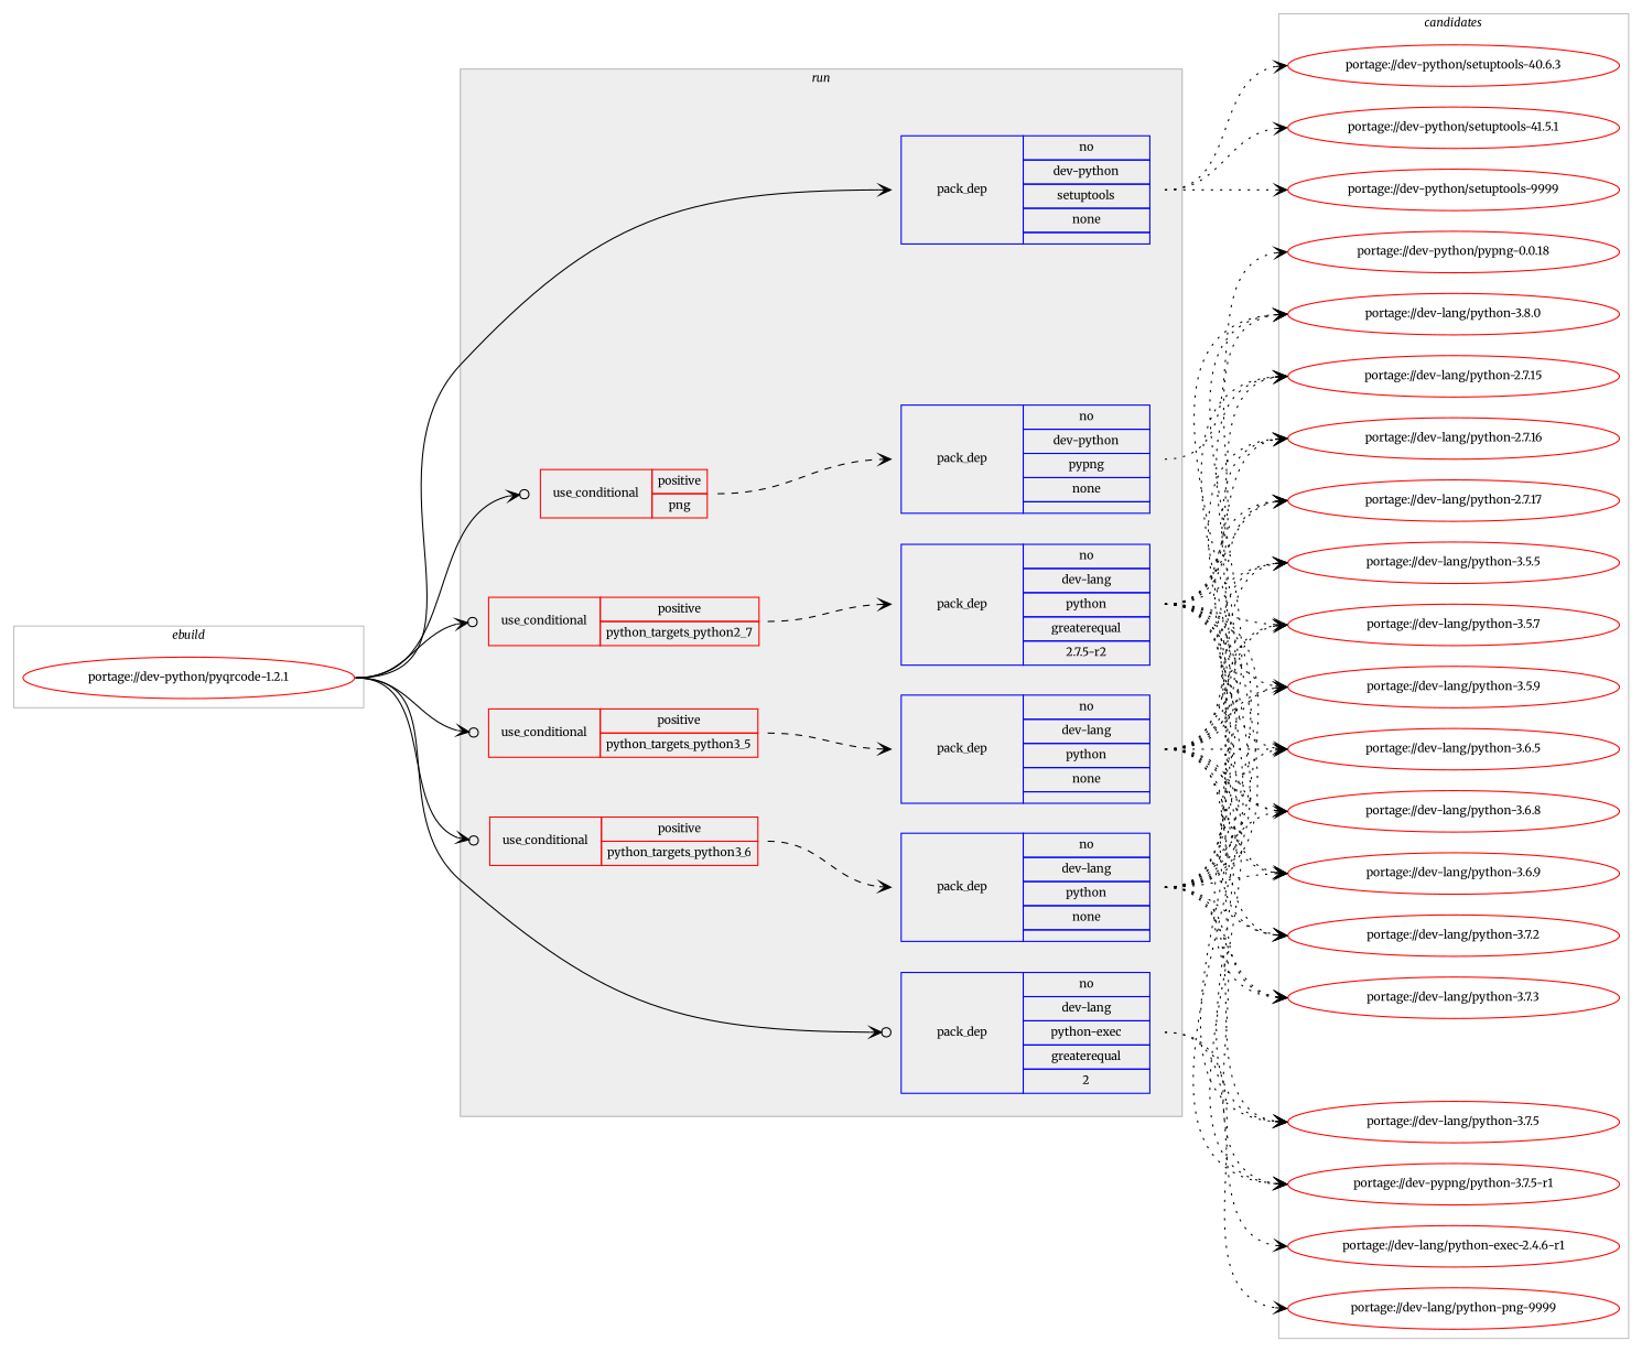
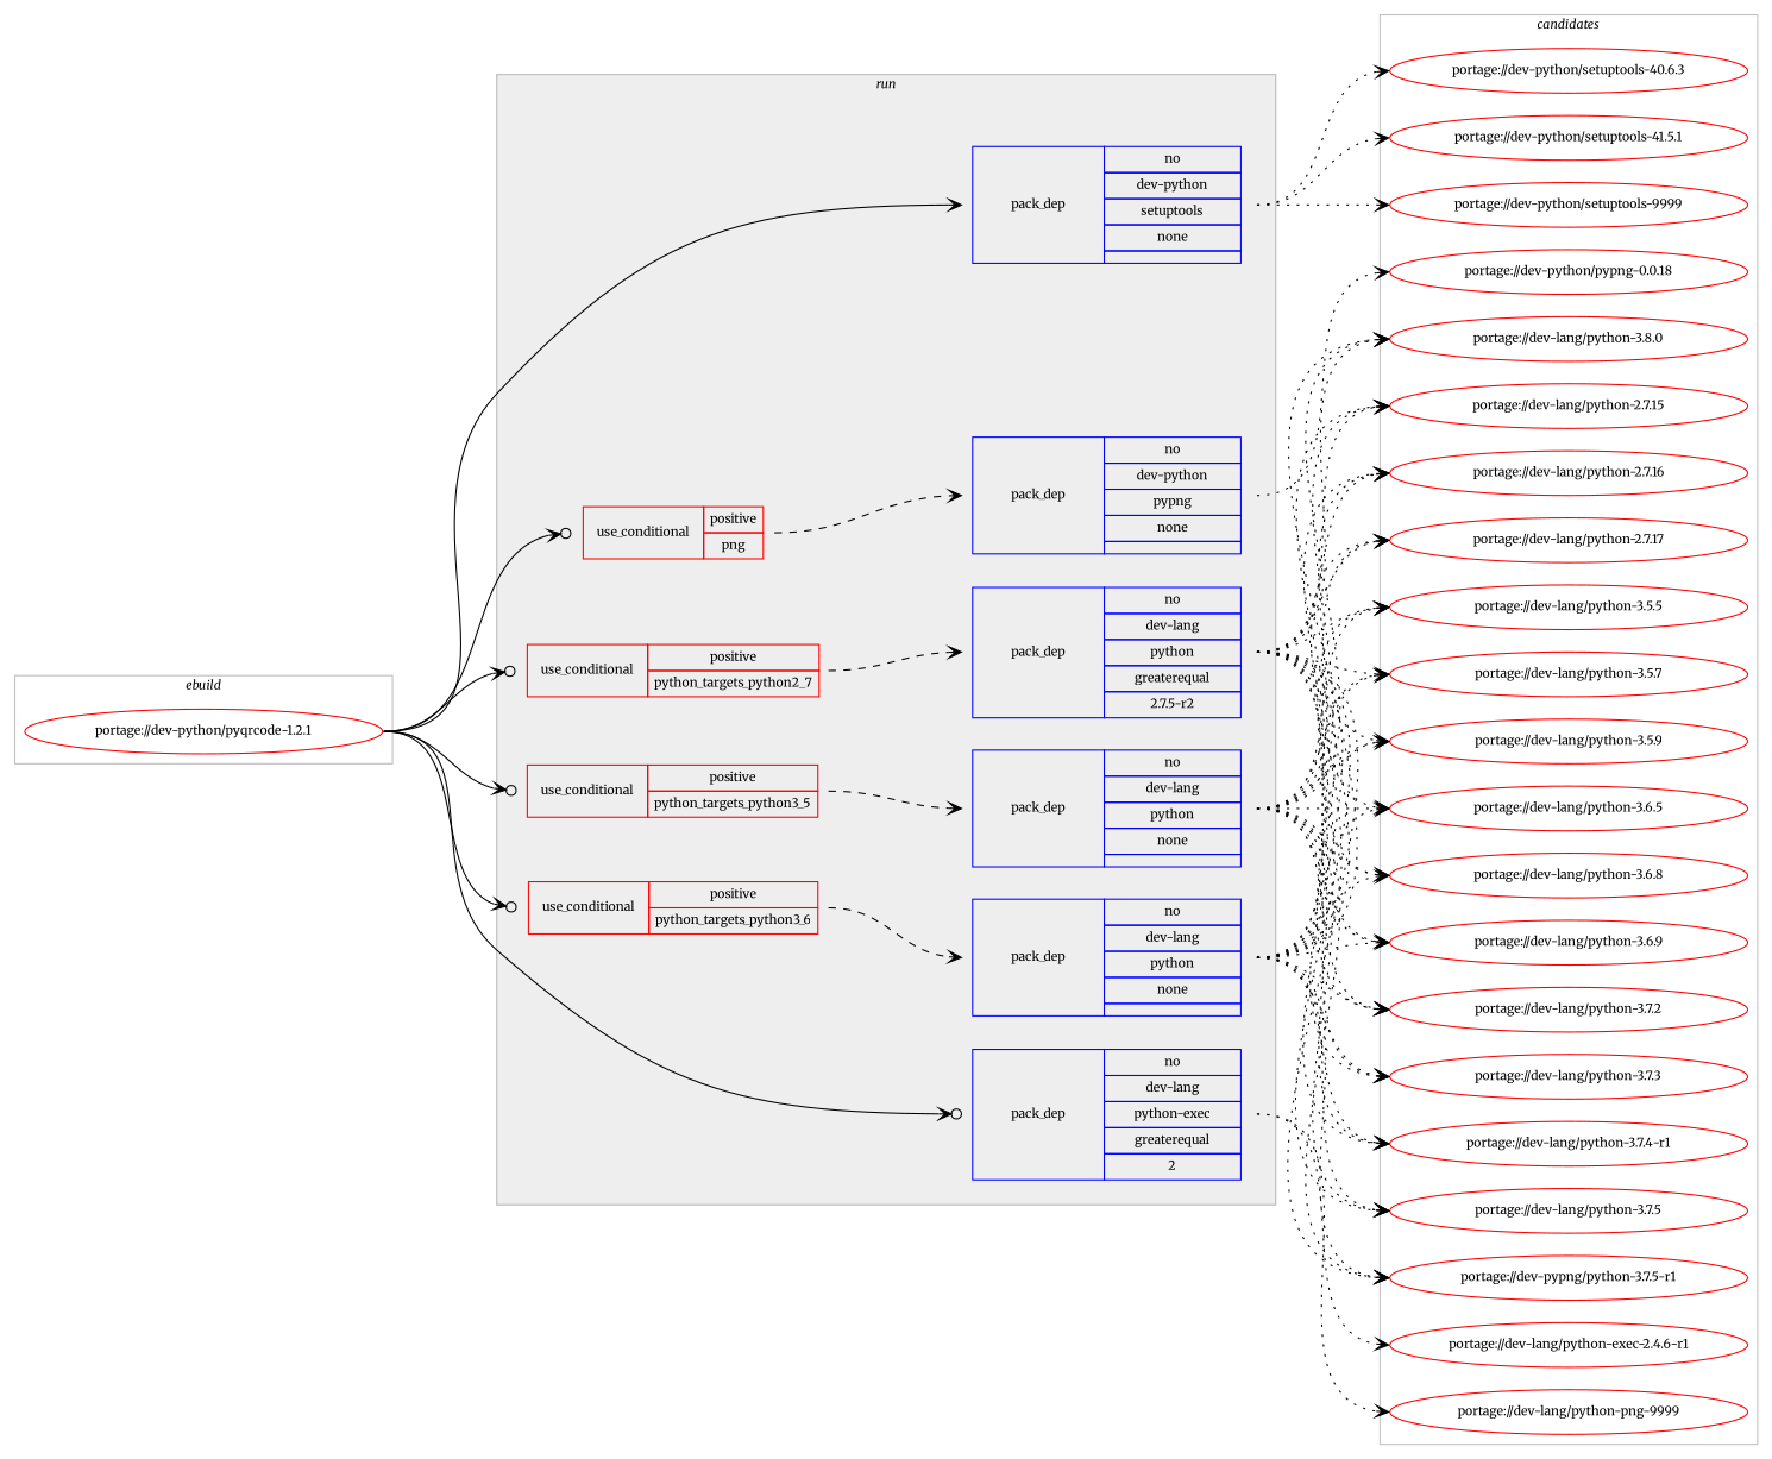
  digraph {
    compound=true
    concentrate=true
    fontname=Merriweather
    fontsize=10
    newrank=true
    rankdir=LR
    ranksep=1.5
    node [color=red fontname=Merriweather fontsize=10]
    edge [arrowhead=vee fontname=Merriweather headport=w style=dotted tailport=e weight=100]
    n1 [label="portage://dev-python/pyqrcode-1.2.1" width=4]
    n2 [color=blue label=<<TABLE BORDER="0" CELLBORDER="1" CELLSPACING="0" CELLPADDING="4" WIDTH="220"><TR><TD ROWSPAN="6" CELLPADDING="30">pack_dep</TD></TR><TR><TD WIDTH="110">no</TD></TR><TR><TD>dev-python</TD></TR><TR><TD>setuptools</TD></TR><TR><TD>none</TD></TR><TR><TD></TD></TR></TABLE>> shape=none]
    n3 [color=blue label=<<TABLE BORDER="0" CELLBORDER="1" CELLSPACING="0" CELLPADDING="4" WIDTH="220"><TR><TD ROWSPAN="6" CELLPADDING="30">pack_dep</TD></TR><TR><TD WIDTH="110">no</TD></TR><TR><TD>dev-python</TD></TR><TR><TD>pypng</TD></TR><TR><TD>none</TD></TR><TR><TD></TD></TR></TABLE>> shape=none]
    n4 [label=<<TABLE BORDER="0" CELLBORDER="1" CELLSPACING="0" CELLPADDING="4"><TR><TD ROWSPAN="3" CELLPADDING="10">use_conditional</TD></TR><TR><TD>positive</TD></TR><TR><TD>png</TD></TR></TABLE>> shape=none]
    n5 [color=blue label=<<TABLE BORDER="0" CELLBORDER="1" CELLSPACING="0" CELLPADDING="4" WIDTH="220"><TR><TD ROWSPAN="6" CELLPADDING="30">pack_dep</TD></TR><TR><TD WIDTH="110">no</TD></TR><TR><TD>dev-lang</TD></TR><TR><TD>python</TD></TR><TR><TD>greaterequal</TD></TR><TR><TD>2.7.5-r2</TD></TR></TABLE>> shape=none]
    n6 [label=<<TABLE BORDER="0" CELLBORDER="1" CELLSPACING="0" CELLPADDING="4"><TR><TD ROWSPAN="3" CELLPADDING="10">use_conditional</TD></TR><TR><TD>positive</TD></TR><TR><TD>python_targets_python2_7</TD></TR></TABLE>> shape=none]
    n7 [color=blue label=<<TABLE BORDER="0" CELLBORDER="1" CELLSPACING="0" CELLPADDING="4" WIDTH="220"><TR><TD ROWSPAN="6" CELLPADDING="30">pack_dep</TD></TR><TR><TD WIDTH="110">no</TD></TR><TR><TD>dev-lang</TD></TR><TR><TD>python</TD></TR><TR><TD>none</TD></TR><TR><TD></TD></TR></TABLE>> shape=none]
    n8 [label=<<TABLE BORDER="0" CELLBORDER="1" CELLSPACING="0" CELLPADDING="4"><TR><TD ROWSPAN="3" CELLPADDING="10">use_conditional</TD></TR><TR><TD>positive</TD></TR><TR><TD>python_targets_python3_5</TD></TR></TABLE>> shape=none]
    n9 [color=blue label=<<TABLE BORDER="0" CELLBORDER="1" CELLSPACING="0" CELLPADDING="4" WIDTH="220"><TR><TD ROWSPAN="6" CELLPADDING="30">pack_dep</TD></TR><TR><TD WIDTH="110">no</TD></TR><TR><TD>dev-lang</TD></TR><TR><TD>python</TD></TR><TR><TD>none</TD></TR><TR><TD></TD></TR></TABLE>> shape=none]
    n10 [label=<<TABLE BORDER="0" CELLBORDER="1" CELLSPACING="0" CELLPADDING="4"><TR><TD ROWSPAN="3" CELLPADDING="10">use_conditional</TD></TR><TR><TD>positive</TD></TR><TR><TD>python_targets_python3_6</TD></TR></TABLE>> shape=none]
    n11 [color=blue label=<<TABLE BORDER="0" CELLBORDER="1" CELLSPACING="0" CELLPADDING="4" WIDTH="220"><TR><TD ROWSPAN="6" CELLPADDING="30">pack_dep</TD></TR><TR><TD WIDTH="110">no</TD></TR><TR><TD>dev-lang</TD></TR><TR><TD>python-exec</TD></TR><TR><TD>greaterequal</TD></TR><TR><TD>2</TD></TR></TABLE>> shape=none]
    n12 [label="portage://dev-python/setuptools-40.6.3" width=4]
    n13 [label="portage://dev-python/setuptools-41.5.1" width=4]
    n14 [label="portage://dev-python/setuptools-9999" width=4]
    n15 [label="portage://dev-python/pypng-0.0.18" width=4]
    n16 [label="portage://dev-lang/python-2.7.15" width=4]
    n17 [label="portage://dev-lang/python-2.7.16" width=4]
    n18 [label="portage://dev-lang/python-2.7.17" width=4]
    n19 [label="portage://dev-lang/python-3.5.5" width=4]
    n20 [label="portage://dev-lang/python-3.5.7" width=4]
    n21 [label="portage://dev-lang/python-3.5.9" width=4]
    n22 [label="portage://dev-lang/python-3.6.5" width=4]
    n23 [label="portage://dev-lang/python-3.6.8" width=4]
    n24 [label="portage://dev-lang/python-3.6.9" width=4]
    n25 [label="portage://dev-lang/python-3.7.2" width=4]
    n26 [label="portage://dev-lang/python-3.7.3" width=4]
+   n27 [label="portage://dev-lang/python-3.7.4-r1" width=4]
    n28 [label="portage://dev-lang/python-3.7.5" width=4]
    n29 [label="portage://dev-pypng/python-3.7.5-r1" width=4]
    n30 [label="portage://dev-lang/python-3.8.0" width=4]
    n31 [label="portage://dev-lang/python-exec-2.4.6-r1" width=4]
    n32 [label="portage://dev-lang/python-png-9999" width=4]
    subgraph cluster_1 {
      color=gray
      label=<<i>ebuild</i>>
      rank=same
      n1
    }
    subgraph cluster_2 {
      color=gray
      label=<<i>dependencies</i>>
      subgraph cluster_3 {
        color=gray
        fillcolor="#eeeeee"
        label=<<i>compile</i>>
        style=filled
        subgraph sub_4 {
          color=gray
          fillcolor="#eeeeee"
          label=<<i>compile</i>>
          style=filled
          n2
        }
      }
      subgraph cluster_5 {
        color=gray
        fillcolor="#eeeeee"
        label=<<i>compile and run</i>>
        style=filled
        subgraph sub_6 {
          color=gray
          fillcolor="#eeeeee"
          label=<<i>compile and run</i>>
          style=filled
          n4
          subgraph sub_7 {
            color=gray
            fillcolor="#eeeeee"
            label=<<i>compile and run</i>>
            style=filled
            n3
          }
        }
        subgraph sub_8 {
          color=gray
          fillcolor="#eeeeee"
          label=<<i>compile and run</i>>
          style=filled
          n6
          subgraph sub_9 {
            color=gray
            fillcolor="#eeeeee"
            label=<<i>compile and run</i>>
            style=filled
            n5
          }
        }
        subgraph sub_10 {
          color=gray
          fillcolor="#eeeeee"
          label=<<i>compile and run</i>>
          style=filled
          n8
          subgraph sub_11 {
            color=gray
            fillcolor="#eeeeee"
            label=<<i>compile and run</i>>
            style=filled
            n7
          }
        }
        subgraph sub_12 {
          color=gray
          fillcolor="#eeeeee"
          label=<<i>compile and run</i>>
          style=filled
          n10
          subgraph sub_13 {
            color=gray
            fillcolor="#eeeeee"
            label=<<i>compile and run</i>>
            style=filled
            n9
          }
        }
        subgraph sub_14 {
          color=gray
          fillcolor="#eeeeee"
          label=<<i>compile and run</i>>
          style=filled
          n11
        }
      }
      subgraph cluster_15 {
        color=gray
        fillcolor="#eeeeee"
        label=<<i>run</i>>
        style=filled
      }
    }
    subgraph cluster_16 {
      color=gray
      label=<<i>candidates</i>>
      rank=same
      subgraph sub_17 {
        color=black
        label=<<i>candidates</i>>
        nodesep=1
        rank=same
        n12
        n13
        n14
      }
      subgraph sub_18 {
        color=black
        label=<<i>candidates</i>>
        nodesep=1
        rank=same
        n15
      }
      subgraph sub_19 {
        color=black
        label=<<i>candidates</i>>
        nodesep=1
        rank=same
        n16
        n17
        n18
        n19
        n20
        n21
        n22
        n23
        n24
        n25
        n26
+       n27
        n28
        n29
        n30
      }
      subgraph sub_20 {
        color=black
        label=<<i>candidates</i>>
        nodesep=1
        rank=same
        n16
        n17
        n18
        n19
        n20
        n21
        n22
        n23
        n24
        n25
        n26
+       n27
        n28
        n29
        n30
      }
      subgraph sub_21 {
        color=black
        label=<<i>candidates</i>>
        nodesep=1
        rank=same
        n16
        n17
        n18
        n19
        n20
        n21
        n22
        n23
        n24
        n25
        n26
+       n27
        n28
        n29
        n30
      }
      subgraph sub_22 {
        color=black
        label=<<i>candidates</i>>
        nodesep=1
        rank=same
        n31
        n32
      }
    }
    n1 -> n2 [style=solid weight=20]
    n1 -> n4 [arrowhead=odotvee style=solid weight=20]
    n1 -> n6 [arrowhead=odotvee style=solid weight=20]
    n1 -> n8 [arrowhead=odotvee style=solid weight=20]
    n1 -> n10 [arrowhead=odotvee style=solid weight=20]
    n1 -> n11 [arrowhead=odotvee style=solid weight=20]
    n2 -> n12
    n2 -> n13
    n2 -> n14
    n3 -> n15
    n4 -> n3 [style=dashed weight=20]
    n5 -> n16
    n5 -> n17
    n5 -> n18
    n5 -> n19
    n5 -> n20
    n5 -> n21
    n5 -> n22
    n5 -> n23
    n5 -> n24
    n5 -> n25
    n5 -> n26
+   n5 -> n27
    n5 -> n28
    n5 -> n29
    n5 -> n30
    n6 -> n5 [style=dashed weight=20]
    n7 -> n16
    n7 -> n17
    n7 -> n18
    n7 -> n19
    n7 -> n20
    n7 -> n21
    n7 -> n22
    n7 -> n23
    n7 -> n24
    n7 -> n25
    n7 -> n26
+   n7 -> n27
    n7 -> n28
    n7 -> n29
    n7 -> n30
    n8 -> n7 [style=dashed weight=20]
    n9 -> n16
    n9 -> n17
    n9 -> n18
    n9 -> n19
    n9 -> n20
    n9 -> n21
    n9 -> n22
    n9 -> n23
    n9 -> n24
    n9 -> n25
    n9 -> n26
+   n9 -> n27
    n9 -> n28
    n9 -> n29
    n9 -> n30
    n10 -> n9 [style=dashed weight=20]
    n11 -> n31
    n11 -> n32
  }
